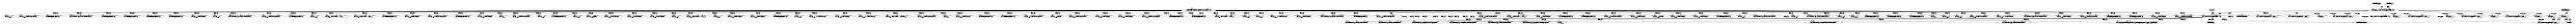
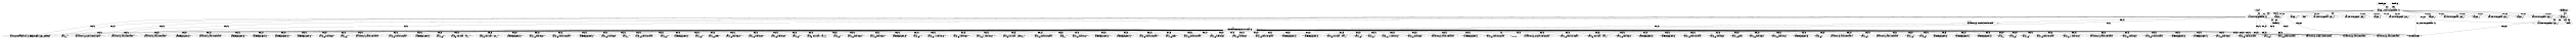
  digraph {
    n1 [label="(Call,pgm + 1)"]
    n2 [label="(MethodReturn,RET)"]
    n3 [label="(Literal,1)"]
    n4 [label="(Call,(const struct pgm_spm *)(pgm + 1))"]
    n5 [label="(Call,pgm = (const struct pgm_header *)bp)"]
    n6 [label="(Call,(const struct pgm_header *)bp)"]
    n7 [label="(Call,pgm + 1)"]
    n8 [label="(Call,(const struct pgm_data *)(pgm + 1))"]
    n9 [label="(Call,pgm + 1)"]
    n10 [label="(Call,(const struct pgm_nak *)(pgm + 1))"]
    n11 [label="(Call,pgm + 1)"]
    n12 [label="(Call,(const struct pgm_ack *)(pgm + 1))"]
    n13 [label="(Call,pgm + 1)"]
    n14 [label="(Call,pgm + 1)"]
-   n15 [label="(MethodParameterIn,)"]
+   n15 [label="(Block,)"]
    n16 [label="(Call,(const struct pgm_data *)(pgm + 1))"]
    n17 [label="(Call,(const struct pgm_polr *)(pgm + 1))"]
    n18 [label="(Call,pgm + 1)"]
    n19 [label="(Call,(const struct pgm_poll *)(pgm + 1))"]
    n20 [label="(Call,addrtostr(bp, group_buf, sizeof(group_buf)))"]
    n21 [label="(Call,bp++)"]
    n22 [label="(Call,addrtostr(bp, nla_buf, sizeof(nla_buf)))"]
    n23 [label="(Call,addrtostr6(bp, source_buf, sizeof(source_buf)))"]
    n24 [label="(Call,addrtostr(bp, source_buf, sizeof(source_buf)))"]
    n25 [label="(Call,zmtp1_print_datagram(ndo, bp, EXTRACT_16BITS(&pgm->pgm_length)))"]
    n26 [label="(Identifier,bp)"]
    n27 [label="(Call,addrtostr6(bp, nla_buf, sizeof(nla_buf)))"]
    n28 [label="(Call,addrtostr6(bp, nla_buf, sizeof(nla_buf)))"]
    n29 [label="(Call,addrtostr(bp, nla_buf, sizeof(nla_buf)))"]
    n30 [label="(Call,addrtostr6(bp, group_buf, sizeof(group_buf)))"]
    n31 [label="(MethodParameterIn,register const u_char *bp)"]
    n32 [label="(Call,bp += sizeof(struct in6_addr))"]
    n33 [label="(Call,bp = (const u_char *) (rdata + 1))"]
    n34 [label="(Call,bp += sizeof(uint32_t))"]
    n35 [label="(Call,EXTRACT_32BITS(bp))"]
    n36 [label="(Call,EXTRACT_32BITS(bp))"]
    n37 [label="(Call,bp += sizeof(struct in_addr))"]
    n38 [label="(Call,bp += sizeof(uint32_t))"]
    n39 [label="(Call,bp += opt_len)"]
    n40 [label="(Call,bp += sizeof(uint32_t))"]
    n41 [label="(Call,bp += sizeof(uint16_t))"]
    n42 [label="(Call,EXTRACT_32BITS(bp))"]
    n43 [label="(Call,bp += 2)"]
    n44 [label="(Call,addrtostr(bp, nla_buf, sizeof(nla_buf)))"]
    n45 [label="(Call,bp += 2)"]
    n46 [label="(Call,addrtostr(bp, nla_buf, sizeof(nla_buf)))"]
    n47 [label="(Call,bp += 2)"]
    n48 [label="(Call,bp += 2)"]
    n49 [label="(Call,EXTRACT_32BITS(bp))"]
    n50 [label="(Call,EXTRACT_32BITS(bp))"]
    n51 [label="(Call,EXTRACT_32BITS(bp))"]
    n52 [label="(Call,bp++)"]
    n53 [label="(Call,bp += 2)"]
    n54 [label="(Call,bp += 2)"]
    n55 [label="(Call,bp += sizeof(struct in_addr))"]
    n56 [label="(Call,bp += (2 * sizeof(uint16_t)))"]
    n57 [label="(Call,addrtostr6(bp, nla_buf, sizeof(nla_buf)))"]
    n58 [label="(Call,bp += sizeof(uint32_t))"]
    n59 [label="(Call,bp += sizeof(struct in_addr))"]
    n60 [label="(Call,EXTRACT_32BITS(bp))"]
    n61 [label="(Call,EXTRACT_16BITS(bp))"]
    n62 [label="(Call,bp += sizeof(uint32_t))"]
    n63 [label="(Call,bp += sizeof(struct in_addr))"]
    n64 [label="(Call,bp += 2)"]
    n65 [label="(Call,bp += sizeof(struct in_addr))"]
    n66 [label="(Call,EXTRACT_16BITS(bp))"]
    n67 [label="(Call,addrtostr(bp, nla_buf, sizeof(nla_buf)))"]
    n68 [label="(Call,EXTRACT_32BITS(bp))"]
    n69 [label="(Call,EXTRACT_16BITS(bp))"]
    n70 [label="(Call,EXTRACT_32BITS(bp))"]
    n71 [label="(Call,EXTRACT_16BITS(bp))"]
    n72 [label="(Call,bp += sizeof(uint32_t))"]
    n73 [label="(Call,bp += 2)"]
    n74 [label="(Call,addrtostr6(bp, nla_buf, sizeof(nla_buf)))"]
    n75 [label="(Call,bp += sizeof(struct in6_addr))"]
    n76 [label="(Call,EXTRACT_16BITS(bp))"]
    n77 [label="(Call,bp += 2)"]
    n78 [label="(Call,bp = (const u_char *) (ack + 1))"]
    n79 [label="(Call,bp = (const u_char *) (spm + 1))"]
    n80 [label="(Call,EXTRACT_32BITS(bp))"]
    n81 [label="(Call,bp += sizeof(uint32_t))"]
    n82 [label="(Call,bp += sizeof(struct in6_addr))"]
    n83 [label="(Call,EXTRACT_32BITS(bp))"]
    n84 [label="(Call,bp += sizeof(uint32_t))"]
    n85 [label="(Call,bp++)"]
    n86 [label="(Call,bp += sizeof(struct in_addr))"]
    n87 [label="(Call,bp += 2)"]
    n88 [label="(Call,EXTRACT_32BITS(bp))"]
    n89 [label="(Call,bp += 2)"]
    n90 [label="(Call,bp += opt_len)"]
    n91 [label="(Call,bp += sizeof(uint32_t))"]
    n92 [label="(Call,bp += sizeof(uint32_t))"]
    n93 [label="(Call,bp += sizeof(uint32_t))"]
    n94 [label="(Call,bp += 2)"]
    n95 [label="(Call,bp = (const u_char *) (nak + 6))"]
    n96 [label="(Call,bp += 2)"]
    n97 [label="(Call,bp += sizeof(uint32_t))"]
    n98 [label="(Call,bp += sizeof(uint32_t))"]
    n99 [label="(Call,EXTRACT_32BITS(bp))"]
    n100 [label="(Call,bp += 2)"]
    n101 [label="(Call,bp += (2 * sizeof(uint16_t)))"]
    n102 [label="(Call,bp += sizeof(uint32_t))"]
    n103 [label="(Call,bp += (2 * sizeof(uint16_t)))"]
    n104 [label="(Call,bp = (const u_char *) (poll_msg + 1))"]
    n105 [label="(Call,bp += sizeof(struct in6_addr))"]
    n106 [label="(Call,bp++)"]
    n107 [label="(Call,bp += sizeof(uint16_t))"]
    n108 [label="(Call,EXTRACT_16BITS(bp))"]
    n109 [label="(Call,EXTRACT_32BITS(bp))"]
    n110 [label="(Call,bp += sizeof(struct in6_addr))"]
    n111 [label="(Call,bp += opt_len)"]
    n112 [label="(Call,bp += sizeof(struct in_addr))"]
    n113 [label="(Call,bp += sizeof(uint32_t))"]
    n114 [label="(Call,bp += sizeof(uint32_t))"]
    n115 [label="(Call,bp += sizeof(struct in6_addr))"]
    n116 [label="(Call,EXTRACT_32BITS(bp))"]
    n117 [label="(Call,EXTRACT_32BITS(bp))"]
    n118 [label="(Call,bp = (const u_char *) (odata + 1))"]
    n119 [label="(Call,bp += 2)"]
    n120 [label="(Call,bp += 2)"]
    n121 [label="(Call,bp += (2 * sizeof(uint16_t)))"]
    n122 [label="(Call,bp += sizeof(uint32_t))"]
    n123 [label="(Call,addrtostr6(bp, nla_buf, sizeof(nla_buf)))"]
    n124 [label="(Call,EXTRACT_32BITS(bp))"]
    n125 [label="(Call,bp += sizeof(struct in6_addr))"]
    1000106
    n127 [label="(Identifier,pgm)"]
    n128 [label="(Identifier,ip)"]
    n129 [label="(Identifier,pgm)"]
    1000129
    n1 -> n2 [label="DDG: pgm"]
    n1 -> n3 [label="CFG: "]
    n1 -> n4 [label="AST: "]
    n3 -> n1 [label="AST: "]
    n4 -> n1 [label="CFG: "]
    n5 -> n1 [label="DDG: pgm"]
    n5 -> n2 [label="DDG: pgm"]
    n5 -> n2 [label="DDG: (const struct pgm_header *)bp"]
    n5 -> n4 [label="DDG: pgm"]
    n5 -> n6 [label="CFG: "]
    n5 -> n7 [label="DDG: pgm"]
    n5 -> n8 [label="DDG: pgm"]
    n5 -> n9 [label="DDG: pgm"]
    n5 -> n10 [label="DDG: pgm"]
    n5 -> n11 [label="DDG: pgm"]
    n5 -> n12 [label="DDG: pgm"]
    n5 -> n13 [label="DDG: pgm"]
    n5 -> n14 [label="DDG: pgm"]
    n5 -> n15 [label="AST: "]
    n5 -> n16 [label="DDG: pgm"]
    n5 -> n17 [label="DDG: pgm"]
    n5 -> n18 [label="DDG: pgm"]
    n5 -> n19 [label="DDG: pgm"]
    n6 -> n2 [label="DDG: bp"]
    n6 -> n5 [label="AST: "]
    n6 -> n5 [label="DDG: bp"]
    n6 -> n20 [label="DDG: bp"]
    n6 -> n21 [label="DDG: bp"]
    n6 -> n22 [label="DDG: bp"]
    n6 -> n23 [label="DDG: bp"]
    n6 -> n24 [label="DDG: bp"]
    n6 -> n25 [label="DDG: bp"]
    n6 -> n26 [label="CFG: "]
    n6 -> n27 [label="DDG: bp"]
    n6 -> n28 [label="DDG: bp"]
    n6 -> n29 [label="DDG: bp"]
-   n6 -> n30 [label="DDG: bp"]
    n26 -> n6 [label="AST: "]
    n31 -> n2 [label="CFG: bp"]
    n31 -> n6 [label="DDG: bp"]
    n31 -> n20 [label="DDG: bp"]
    n31 -> n21 [label="DDG: bp"]
    n31 -> n22 [label="DDG: bp"]
-   n31 -> n23 [label="DDG: bp"]
+   n23 -> n31 [label="DDG: bp"]
    n31 -> n24 [label="DDG: bp"]
    n31 -> n25 [label="DDG: bp"]
    n31 -> n27 [label="DDG: bp"]
    n31 -> n28 [label="DDG: bp"]
    n31 -> n29 [label="DDG: bp"]
    n31 -> n30 [label="DDG: bp"]
    n31 -> n32 [label="DDG: bp"]
    n31 -> n33 [label="DDG: bp"]
    n31 -> n34 [label="DDG: bp"]
    n31 -> n35 [label="DDG: bp"]
    n31 -> n36 [label="DDG: bp"]
    n31 -> n37 [label="DDG: bp"]
    n31 -> n38 [label="DDG: bp"]
    n31 -> n39 [label="DDG: bp"]
    n31 -> n40 [label="DDG: bp"]
    n31 -> n41 [label="DDG: bp"]
    n31 -> n42 [label="DDG: bp"]
    n31 -> n43 [label="DDG: bp"]
    n31 -> n44 [label="DDG: bp"]
    n31 -> n45 [label="DDG: bp"]
    n31 -> n46 [label="DDG: bp"]
    n31 -> n47 [label="DDG: bp"]
    n31 -> n48 [label="DDG: bp"]
    n31 -> n49 [label="DDG: bp"]
    n31 -> n50 [label="DDG: bp"]
    n31 -> n51 [label="DDG: bp"]
    n31 -> n52 [label="DDG: bp"]
    n31 -> n53 [label="DDG: bp"]
    n31 -> n54 [label="DDG: bp"]
    n31 -> n55 [label="DDG: bp"]
    n31 -> n56 [label="DDG: bp"]
    n31 -> n57 [label="DDG: bp"]
    n31 -> n58 [label="DDG: bp"]
    n31 -> n59 [label="DDG: bp"]
    n31 -> n60 [label="DDG: bp"]
    n31 -> n61 [label="DDG: bp"]
    n31 -> n62 [label="DDG: bp"]
    n31 -> n63 [label="DDG: bp"]
    n31 -> n64 [label="DDG: bp"]
    n31 -> n65 [label="DDG: bp"]
    n31 -> n66 [label="DDG: bp"]
    n31 -> n67 [label="DDG: bp"]
    n31 -> n68 [label="DDG: bp"]
    n31 -> n69 [label="DDG: bp"]
    n31 -> n70 [label="DDG: bp"]
    n31 -> n71 [label="DDG: bp"]
    n31 -> n72 [label="DDG: bp"]
    n31 -> n73 [label="DDG: bp"]
    n31 -> n74 [label="DDG: bp"]
    n31 -> n75 [label="DDG: bp"]
    n31 -> n76 [label="DDG: bp"]
    n31 -> n77 [label="DDG: bp"]
    n31 -> n78 [label="DDG: bp"]
    n31 -> n79 [label="DDG: bp"]
    n31 -> n80 [label="DDG: bp"]
    n31 -> n81 [label="DDG: bp"]
    n31 -> n82 [label="DDG: bp"]
    n31 -> n83 [label="DDG: bp"]
    n31 -> n84 [label="DDG: bp"]
    n31 -> n85 [label="DDG: bp"]
    n31 -> n86 [label="DDG: bp"]
    n31 -> n87 [label="DDG: bp"]
    n31 -> n88 [label="DDG: bp"]
    n31 -> n89 [label="DDG: bp"]
    n31 -> n90 [label="DDG: bp"]
    n31 -> n91 [label="DDG: bp"]
    n31 -> n92 [label="DDG: bp"]
    n31 -> n93 [label="DDG: bp"]
    n31 -> n94 [label="DDG: bp"]
    n31 -> n95 [label="DDG: bp"]
    n31 -> n96 [label="DDG: bp"]
    n31 -> n97 [label="DDG: bp"]
    n31 -> n98 [label="DDG: bp"]
    n31 -> n99 [label="DDG: bp"]
    n31 -> n100 [label="DDG: bp"]
    n31 -> n101 [label="DDG: bp"]
    n31 -> n102 [label="DDG: bp"]
    n31 -> n103 [label="DDG: bp"]
    n31 -> n104 [label="DDG: bp"]
    n31 -> n105 [label="DDG: bp"]
    n31 -> n106 [label="DDG: bp"]
    n31 -> n107 [label="DDG: bp"]
    n31 -> n108 [label="DDG: bp"]
    n31 -> n109 [label="DDG: bp"]
    n31 -> n110 [label="DDG: bp"]
    n31 -> n111 [label="DDG: bp"]
    n31 -> n112 [label="DDG: bp"]
    n31 -> n113 [label="DDG: bp"]
    n31 -> n114 [label="DDG: bp"]
    n31 -> n115 [label="DDG: bp"]
    n31 -> n116 [label="DDG: bp"]
    n31 -> n117 [label="DDG: bp"]
    n31 -> n118 [label="DDG: bp"]
    n31 -> n119 [label="DDG: bp"]
    n31 -> n120 [label="DDG: bp"]
    n31 -> n121 [label="DDG: bp"]
    n31 -> n122 [label="DDG: bp"]
    n31 -> n123 [label="DDG: bp"]
    n31 -> n124 [label="DDG: bp"]
    n31 -> n125 [label="DDG: bp"]
    n31 -> 1000106 [label="AST: "]
    n127 -> n5 [label="AST: "]
    n128 -> n5 [label="CFG: "]
    n129 -> n1 [label="AST: "]
    1000129 -> n6 [label="AST: "]
  }
